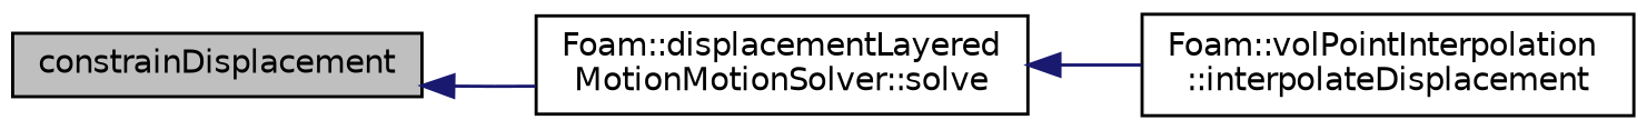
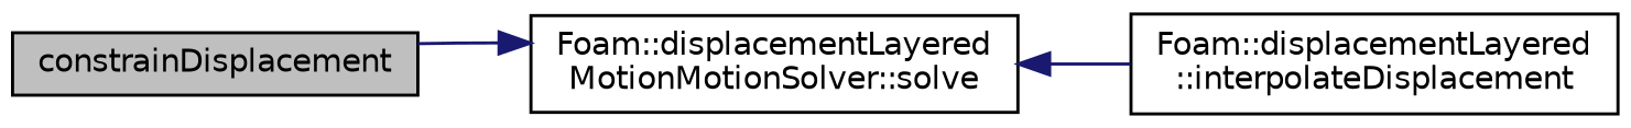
  digraph {
    rankdir=LR
    node [color=black fontname=Helvetica fontsize=10 shape=record]
    edge [color=midnightblue dir=back fontname=Helvetica fontsize=10 labelfontname=Helvetica labelfontsize=10 style=solid]
    n1 [fillcolor=grey75 fontcolor=black height=0.2 label=constrainDisplacement style=filled width=0.4]
    n2 [height=0.2 label="Foam::displacementLayered\lMotionMotionSolver::solve" width=0.4]
-   n3 [height=0.2 label="Foam::volPointInterpolation\l::interpolateDisplacement" width=0.4]
-   n1 -> n2
+   n3 [height=0.2 label="Foam::displacementLayered\l::interpolateDisplacement" width=0.4]
+   n2 -> n1
    n2 -> n3
  }
